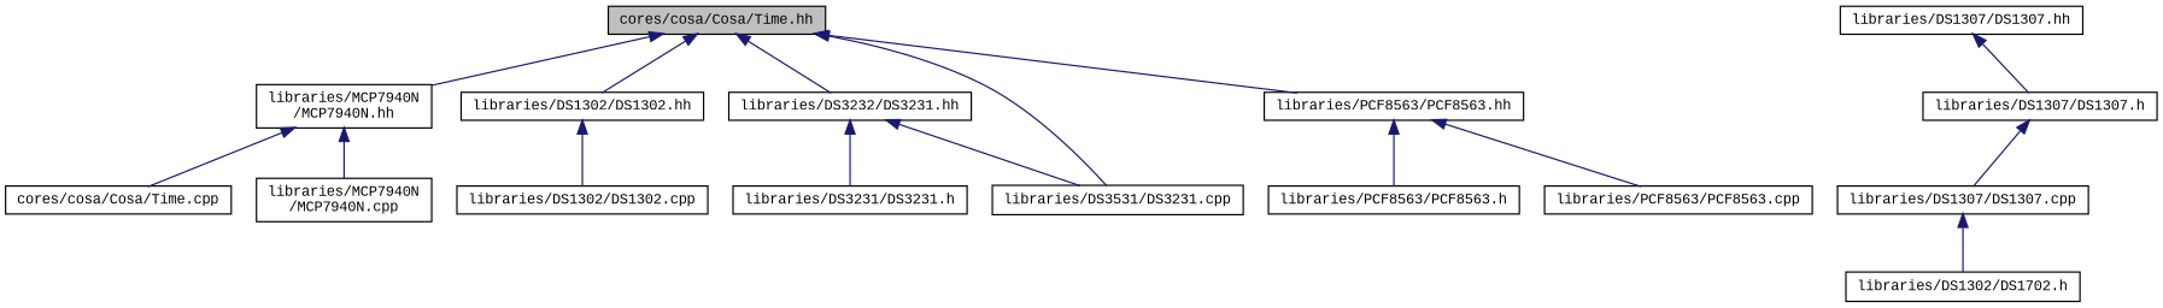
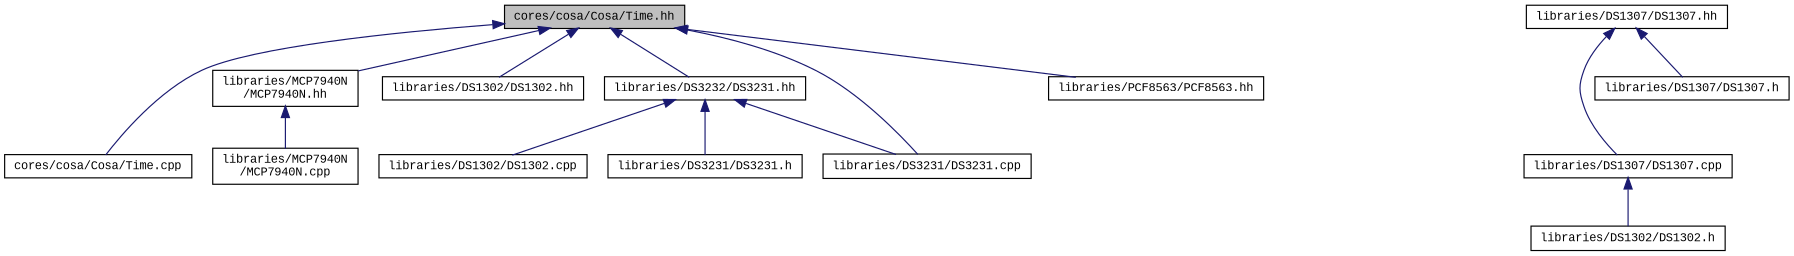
  digraph {
    fontname="Liberation Mono"
    node [color=black fillcolor=white fontname="Liberation Mono" fontsize=10 shape=record style=filled]
    edge [color=midnightblue dir=back fontname="Liberation Mono" fontsize=10 labelfontname=Helvetica labelfontsize=10 style=solid]
    n1 [fillcolor=grey75 fontcolor=black height=0.2 label="cores/cosa/Cosa/Time.hh" width=0.4]
    n2 [height=0.2 label="cores/cosa/Cosa/Time.cpp" width=0.4]
    n3 [height=0.2 label="libraries/DS1302/DS1302.hh" width=0.4]
    n4 [height=0.2 label="libraries/DS3232/DS3231.hh" width=0.4]
    n5 [height=0.2 label="libraries/MCP7940N\l/MCP7940N.hh" width=0.4]
    n6 [height=0.2 label="libraries/PCF8563/PCF8563.hh" width=0.4]
-   n7 [height=0.2 label="libraries/DS3531/DS3231.cpp" width=0.4]
+   n7 [height=0.2 label="libraries/DS3231/DS3231.cpp" width=0.4]
    n8 [height=0.2 label="libraries/DS1302/DS1302.cpp" width=0.4]
    n9 [height=0.2 label="libraries/DS1307/DS1307.hh" width=0.4]
    n10 [height=0.2 label="libraries/DS1307/DS1307.cpp" width=0.4]
    n11 [height=0.2 label="libraries/DS1307/DS1307.h" width=0.4]
    n12 [height=0.2 label="libraries/DS3231/DS3231.h" width=0.4]
    n13 [height=0.2 label="libraries/MCP7940N\l/MCP7940N.cpp" width=0.4]
-   n14 [height=0.2 label="libraries/PCF8563/PCF8563.cpp" width=0.4]
-   n15 [height=0.2 label="libraries/PCF8563/PCF8563.h" width=0.4]
-   n16 [height=0.2 label="libraries/DS1302/DS1702.h" width=0.4]
-   n5 -> n2
+   n16 [height=0.2 label="libraries/DS1302/DS1302.h" width=0.4]
+   n1 -> n2
    n1 -> n3
    n1 -> n4
    n1 -> n5
    n1 -> n6
    n1 -> n7
-   n3 -> n8
+   n4 -> n8
    n4 -> n7
    n4 -> n12
    n5 -> n13
-   n6 -> n14
-   n6 -> n15
-   n11 -> n10
+   n9 -> n10
    n9 -> n11
    n10 -> n16
  }
